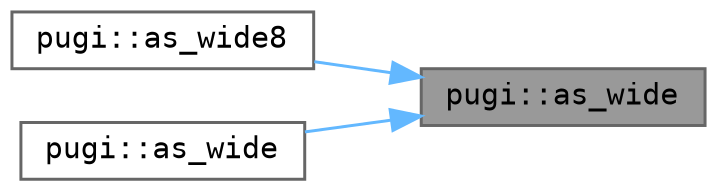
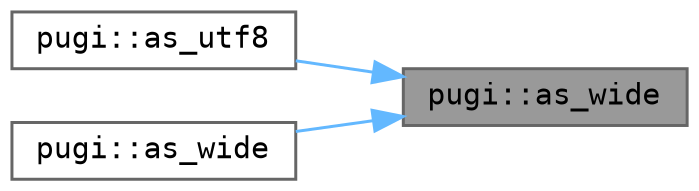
  digraph {
    rankdir=RL
    fontname="DejaVu Sans Mono"
    node [color=grey40 fillcolor=white fontname="DejaVu Sans Mono" fontsize=10 shape=box style=filled]
    edge [color=steelblue1 dir=back fontname="DejaVu Sans Mono" fontsize=10 labelfontname=Helvetica labelfontsize=10 style=solid]
    n1 [color=gray40 fillcolor=grey60 fontcolor=black height=0.2 label="pugi::as_wide" width=0.4]
-   n2 [height=0.2 label="pugi::as_wide8" width=0.4]
+   n2 [height=0.2 label="pugi::as_utf8" width=0.4]
    n3 [height=0.2 label="pugi::as_wide" width=0.4]
    n1 -> n2
    n1 -> n3
  }
